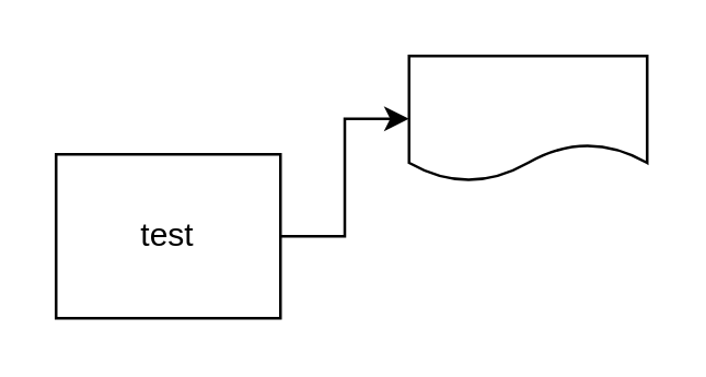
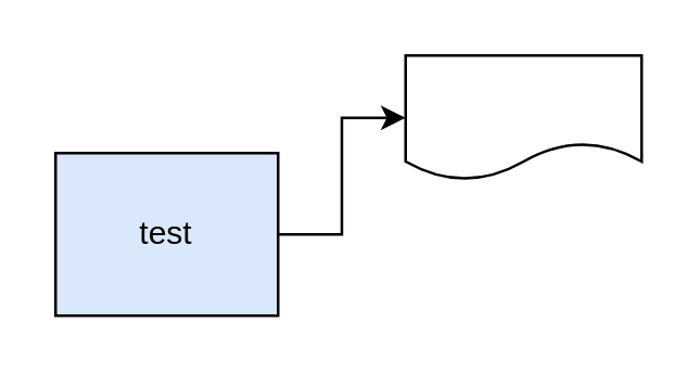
  <mxCell id="0" />
  <mxCell id="1" parent="0" />
  <mxCell id="2" value="" style="edgeStyle=orthogonalEdgeStyle;rounded=0;orthogonalLoop=1;jettySize=auto;html=1;" edge="1" parent="1" source="3" target="4"><mxGeometry relative="1" as="geometry" /></mxCell>
- <mxCell id="3" value="test&lt;br&gt;" style="rounded=0;whiteSpace=wrap;html=1;" vertex="1" parent="1"><mxGeometry x="20" y="56" width="82" height="60" as="geometry" /></mxCell>
+ <mxCell id="3" value="test&lt;br&gt;" style="rounded=0;whiteSpace=wrap;html=1;fillColor=#dae8fc;" vertex="1" parent="1"><mxGeometry x="20" y="56" width="82" height="60" as="geometry" /></mxCell>
  <mxCell id="4" value="" style="shape=document;whiteSpace=wrap;html=1;boundedLbl=1;rounded=0;" vertex="1" parent="1"><mxGeometry x="149" y="20" width="87" height="46" as="geometry" /></mxCell>
